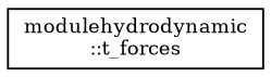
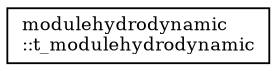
  digraph {
    rankdir=LR
    fontname="DejaVu Serif"
-   n1 [color=black fillcolor=white fontname="DejaVu Serif" fontsize=10 height=0.2 label="modulehydrodynamic\l::t_forces" shape=record style=filled width=0.4]
+   n1 [color=black fillcolor=white fontname="DejaVu Serif" fontsize=10 height=0.2 label="modulehydrodynamic\l::t_modulehydrodynamic" shape=record style=filled width=0.4]
  }
